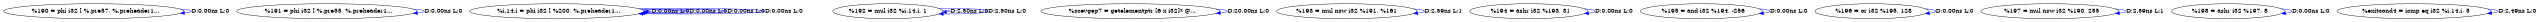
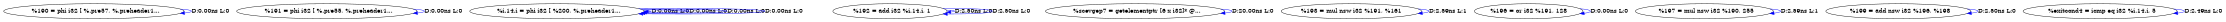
  digraph {
    edge [color=blue]
    n1 [label="  %190 = phi i32 [ %.pre57, %.preheader1..."]
    n2 [label="  %191 = phi i32 [ %.pre55, %.preheader1..."]
    n3 [label="  %i.14.i = phi i32 [ %200, %.preheader1..."]
-   n4 [label="%192 = mul i32 %i.14.i, 1"]
+   n4 [label="  %192 = add i32 %i.14.i, 1"]
    n5 [label="  %scevgep7 = getelementptr [6 x i32]* @..."]
    n6 [label="%193 = mul nsw i32 %191, %161"]
-   n7 [label="  %194 = ashr i32 %193, 31"]
-   n8 [label="  %195 = and i32 %194, -256"]
-   n9 [label="  %196 = or i32 %195, 128"]
+   n9 [label="%196 = or i32 %191, 128"]
    n10 [label="  %197 = mul nsw i32 %190, 255"]
-   n11 [label="  %198 = ashr i32 %197, 8"]
+   n12 [label="  %199 = add nsw i32 %196, %198"]
    n13 [label="  %exitcond4 = icmp eq i32 %i.14.i, 5"]
    n1 -> n1 [label="D:0.00ns L:0"]
    n2 -> n2 [label="D:0.00ns L:0"]
    n3 -> n3 [label="D:0.00ns L:0"]
    n3 -> n3 [label="D:0.00ns L:0"]
    n3 -> n3 [label="D:0.00ns L:0"]
    n3 -> n3 [label="D:0.00ns L:0"]
    n4 -> n4 [label="D:2.50ns L:0"]
    n4 -> n4 [label="D:2.50ns L:0"]
    n5 -> n5 [label="D:20.00ns L:0"]
    n6 -> n6 [label="D:2.59ns L:1"]
-   n7 -> n7 [label="D:0.00ns L:0"]
-   n8 -> n8 [label="D:0.00ns L:0"]
    n9 -> n9 [label="D:0.00ns L:0"]
    n10 -> n10 [label="D:2.59ns L:1"]
-   n11 -> n11 [label="D:0.00ns L:0"]
+   n12 -> n12 [label="D:2.50ns L:0"]
    n13 -> n13 [label="D:2.49ns L:0"]
  }
